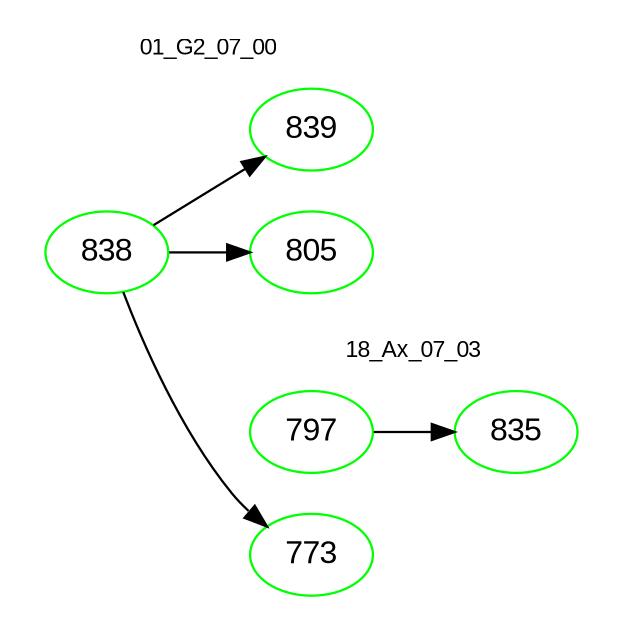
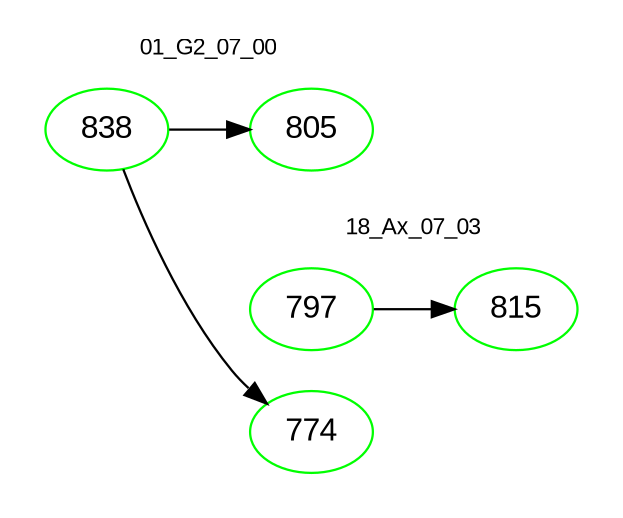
  digraph {
    fontname="Liberation Sans"
    rankdir=LR
    node [color=green fontname="Liberation Sans"]
    edge [color=black fontname="Liberation Sans"]
    n1 [label=797]
-   n2 [label=773]
-   n3 [label=835]
+   n2 [label=774]
+   n3 [label=815]
    n4 [label=838]
    n5 [label=805]
-   n6 [label=839]
    subgraph cluster_1 {
      color=white
      fontsize=10
      label="18_Ax_07_03"
      n1
      n2
      n3
    }
    subgraph cluster_2 {
      color=white
      fontsize=10
      label="01_G2_07_00"
      n4
      n5
-     n6
    }
    n1 -> n3
    n4 -> n2
    n4 -> n5
-   n4 -> n6
  }
